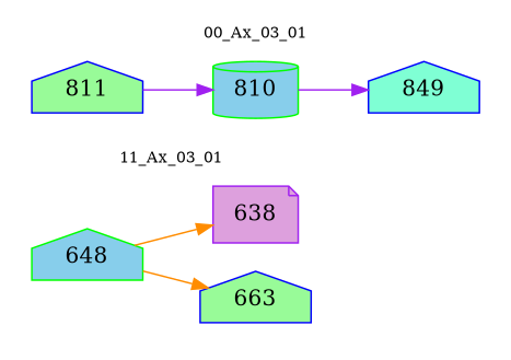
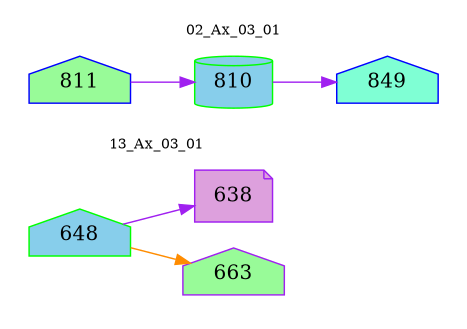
  digraph {
    rankdir=LR
    node [color=green fillcolor=skyblue shape=house style=filled]
    edge [color=darkorange]
    n1 [label=648]
-   n2 [color=blue fillcolor=palegreen label=663]
+   n2 [color=purple fillcolor=palegreen label=663]
    n3 [color=purple fillcolor=plum label=638 shape=note]
    n4 [label=810 shape=cylinder]
    n5 [color=blue fillcolor=palegreen label=811]
    n6 [color=blue fillcolor=aquamarine label=849]
    subgraph cluster_1 {
      color=white
      fontsize=10
-     label="11_Ax_03_01"
+     label="13_Ax_03_01"
      n1
      n2
      n3
    }
    subgraph cluster_2 {
      color=white
      fontsize=10
-     label="00_Ax_03_01"
+     label="02_Ax_03_01"
      n4
      n5
      n6
    }
    n1 -> n2
-   n1 -> n3
+   n1 -> n3 [color=purple]
    n4 -> n6 [color=purple]
    n5 -> n4 [color=purple]
  }
